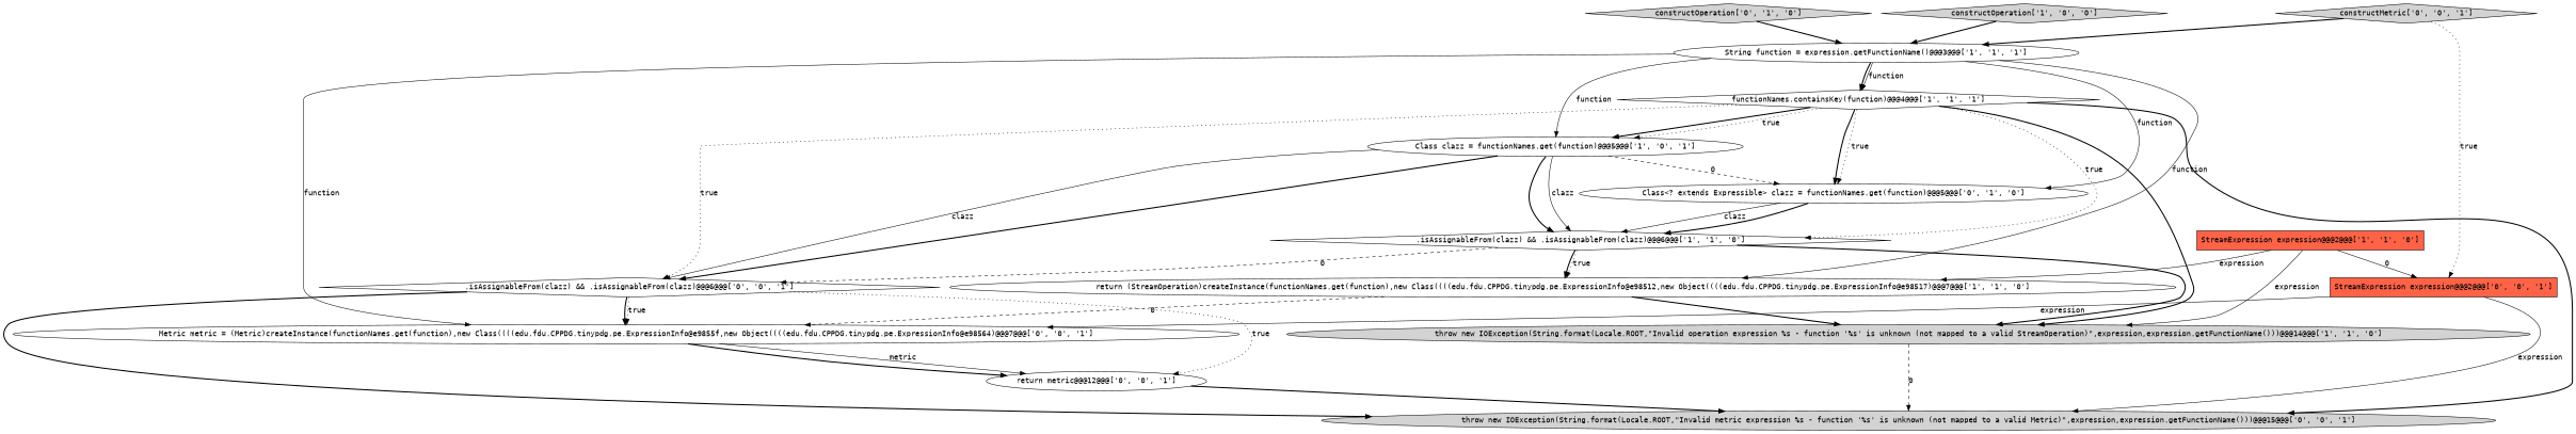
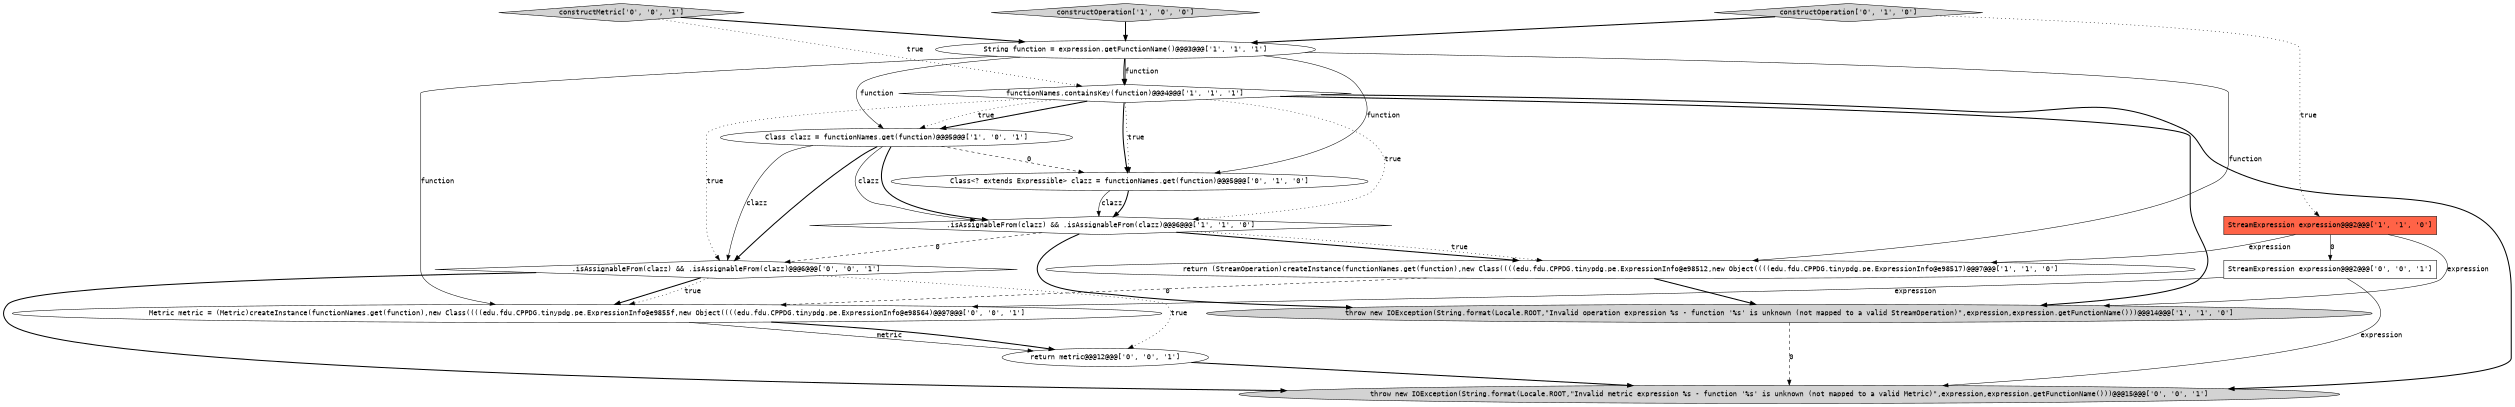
  digraph {
    fontname="DejaVu Sans Mono"
    node [fillcolor=white fontname="DejaVu Sans Mono" shape=ellipse style=filled]
    edge [fontname="DejaVu Sans Mono" style=bold]
    n1 [label="return metric@@@12@@@['0', '0', '1']"]
    n2 [fillcolor=lightgray label="throw new IOException(String.format(Locale.ROOT,\"Invalid metric expression %s - function '%s' is unknown (not mapped to a valid Metric)\",expression,expression.getFunctionName()))@@@15@@@['0', '0', '1']"]
    n3 [label=".isAssignableFrom(clazz) && .isAssignableFrom(clazz)@@@6@@@['1', '1', '0']" shape=diamond]
    n4 [label="return (StreamOperation)createInstance(functionNames.get(function),new Class((((edu.fdu.CPPDG.tinypdg.pe.ExpressionInfo@e98512,new Object((((edu.fdu.CPPDG.tinypdg.pe.ExpressionInfo@e98517)@@@7@@@['1', '1', '0']"]
    n5 [label=".isAssignableFrom(clazz) && .isAssignableFrom(clazz)@@@6@@@['0', '0', '1']" shape=diamond]
    n6 [fillcolor=lightgray label="throw new IOException(String.format(Locale.ROOT,\"Invalid operation expression %s - function '%s' is unknown (not mapped to a valid StreamOperation)\",expression,expression.getFunctionName()))@@@14@@@['1', '1', '0']"]
    n7 [label="Metric metric = (Metric)createInstance(functionNames.get(function),new Class((((edu.fdu.CPPDG.tinypdg.pe.ExpressionInfo@e9855f,new Object((((edu.fdu.CPPDG.tinypdg.pe.ExpressionInfo@e98564)@@@7@@@['0', '0', '1']"]
    n8 [label="Class<? extends Expressible> clazz = functionNames.get(function)@@@5@@@['0', '1', '0']"]
-   n9 [fillcolor=tomato label="StreamExpression expression@@@2@@@['0', '0', '1']" shape=box]
+   n9 [label="StreamExpression expression@@@2@@@['0', '0', '1']" shape=box]
    n10 [label="String function = expression.getFunctionName()@@@3@@@['1', '1', '1']"]
    n11 [label="Class clazz = functionNames.get(function)@@@5@@@['1', '0', '1']"]
    n12 [label="functionNames.containsKey(function)@@@4@@@['1', '1', '1']" shape=diamond]
    n13 [fillcolor=lightgray label="constructOperation['0', '1', '0']" shape=diamond]
    n14 [fillcolor=tomato label="StreamExpression expression@@@2@@@['1', '1', '0']" shape=box]
    n15 [fillcolor=lightgray label="constructMetric['0', '0', '1']" shape=diamond]
    n16 [fillcolor=lightgray label="constructOperation['1', '0', '0']" shape=diamond]
    n1 -> n2
    n3 -> n4
    n3 -> n4 [label=true style=dotted]
    n3 -> n5 [label=0 style=dashed]
    n3 -> n6
    n4 -> n6
    n4 -> n7 [label=0 style=dashed]
    n5 -> n1 [label=true style=dotted]
    n5 -> n2
    n5 -> n7
    n5 -> n7 [label=true style=dotted]
    n6 -> n2 [label=0 style=dashed]
    n7 -> n1 [label=metric style=solid]
    n7 -> n1
    n8 -> n3 [label=clazz style=solid]
    n8 -> n3
    n9 -> n2 [label=expression style=solid]
    n9 -> n7 [label=expression style=solid]
    n10 -> n4 [label=function style=solid]
    n10 -> n7 [label=function style=solid]
    n10 -> n8 [label=function style=solid]
    n10 -> n11 [label=function style=solid]
    n10 -> n12
    n10 -> n12 [label=function style=solid]
    n11 -> n3
    n11 -> n3 [label=clazz style=solid]
    n11 -> n5 [label=clazz style=solid]
    n11 -> n5
    n11 -> n8 [label=0 style=dashed]
    n12 -> n2
    n12 -> n3 [label=true style=dotted]
    n12 -> n5 [label=true style=dotted]
    n12 -> n6
    n12 -> n8 [label=true style=dotted]
    n12 -> n8
    n12 -> n11
    n12 -> n11 [label=true style=dotted]
    n13 -> n10
+   n13 -> n14 [label=true style=dotted]
    n14 -> n4 [label=expression style=solid]
    n14 -> n6 [label=expression style=solid]
    n14 -> n9 [label=0 style=solid]
-   n15 -> n9 [label=true style=dotted]
+   n15 -> n12 [label=true style=dotted]
    n15 -> n10
    n16 -> n10
  }
